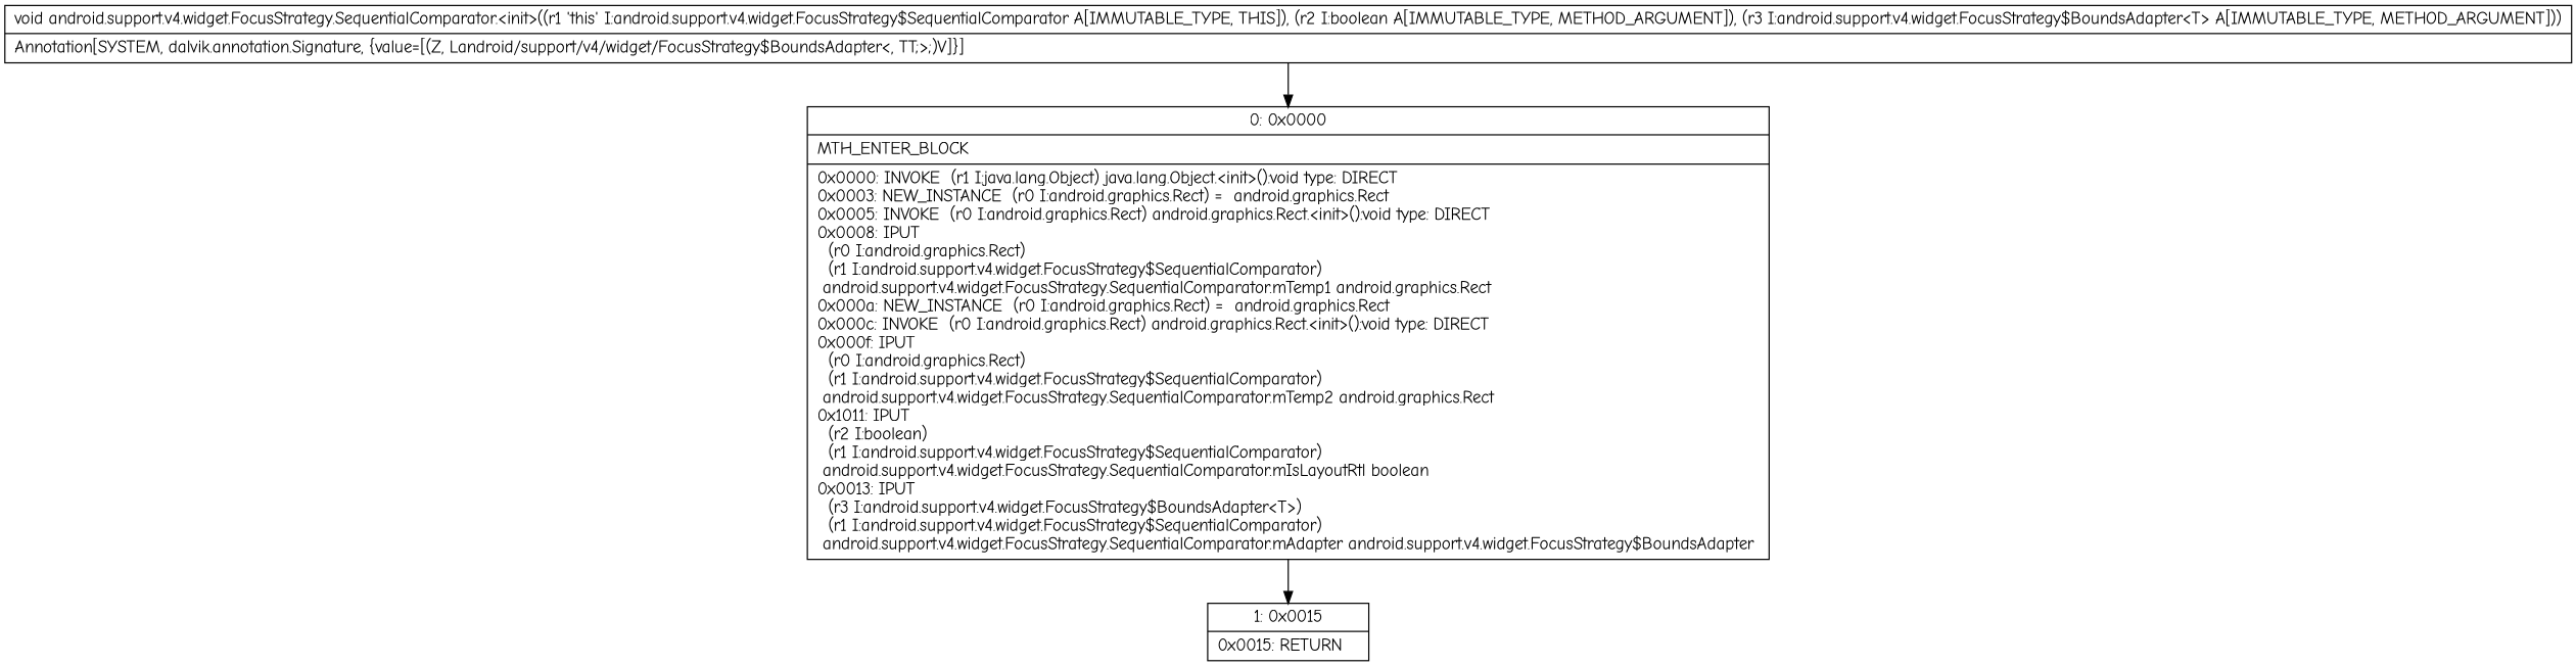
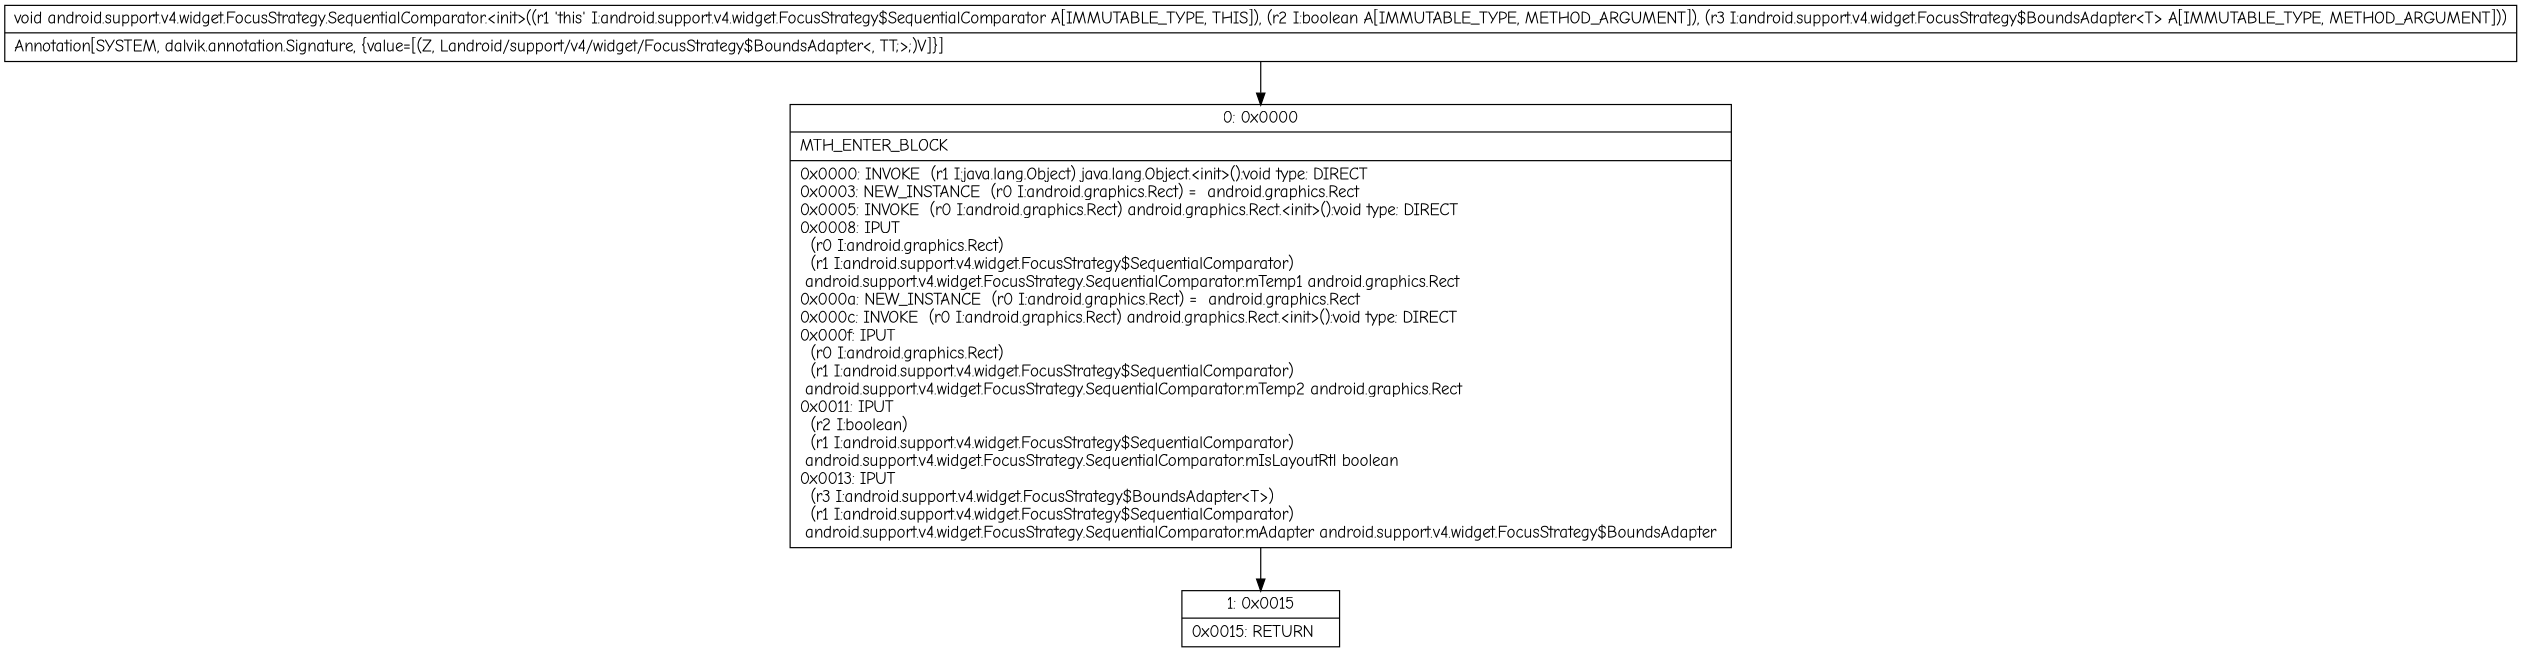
  digraph {
    fontname="Comic Neue"
    node [shape=record fontname="Comic Neue"]
    edge [fontname="Comic Neue"]
-   n1 [label="{0\:\ 0x0000|MTH_ENTER_BLOCK\l|0x0000: INVOKE  (r1 I:java.lang.Object) java.lang.Object.\<init\>():void type: DIRECT \l0x0003: NEW_INSTANCE  (r0 I:android.graphics.Rect) =  android.graphics.Rect \l0x0005: INVOKE  (r0 I:android.graphics.Rect) android.graphics.Rect.\<init\>():void type: DIRECT \l0x0008: IPUT  \l  (r0 I:android.graphics.Rect)\l  (r1 I:android.support.v4.widget.FocusStrategy$SequentialComparator)\l android.support.v4.widget.FocusStrategy.SequentialComparator.mTemp1 android.graphics.Rect \l0x000a: NEW_INSTANCE  (r0 I:android.graphics.Rect) =  android.graphics.Rect \l0x000c: INVOKE  (r0 I:android.graphics.Rect) android.graphics.Rect.\<init\>():void type: DIRECT \l0x000f: IPUT  \l  (r0 I:android.graphics.Rect)\l  (r1 I:android.support.v4.widget.FocusStrategy$SequentialComparator)\l android.support.v4.widget.FocusStrategy.SequentialComparator.mTemp2 android.graphics.Rect \l0x1011: IPUT  \l  (r2 I:boolean)\l  (r1 I:android.support.v4.widget.FocusStrategy$SequentialComparator)\l android.support.v4.widget.FocusStrategy.SequentialComparator.mIsLayoutRtl boolean \l0x0013: IPUT  \l  (r3 I:android.support.v4.widget.FocusStrategy$BoundsAdapter\<T\>)\l  (r1 I:android.support.v4.widget.FocusStrategy$SequentialComparator)\l android.support.v4.widget.FocusStrategy.SequentialComparator.mAdapter android.support.v4.widget.FocusStrategy$BoundsAdapter \l}"]
+   n1 [label="{0\:\ 0x0000|MTH_ENTER_BLOCK\l|0x0000: INVOKE  (r1 I:java.lang.Object) java.lang.Object.\<init\>():void type: DIRECT \l0x0003: NEW_INSTANCE  (r0 I:android.graphics.Rect) =  android.graphics.Rect \l0x0005: INVOKE  (r0 I:android.graphics.Rect) android.graphics.Rect.\<init\>():void type: DIRECT \l0x0008: IPUT  \l  (r0 I:android.graphics.Rect)\l  (r1 I:android.support.v4.widget.FocusStrategy$SequentialComparator)\l android.support.v4.widget.FocusStrategy.SequentialComparator.mTemp1 android.graphics.Rect \l0x000a: NEW_INSTANCE  (r0 I:android.graphics.Rect) =  android.graphics.Rect \l0x000c: INVOKE  (r0 I:android.graphics.Rect) android.graphics.Rect.\<init\>():void type: DIRECT \l0x000f: IPUT  \l  (r0 I:android.graphics.Rect)\l  (r1 I:android.support.v4.widget.FocusStrategy$SequentialComparator)\l android.support.v4.widget.FocusStrategy.SequentialComparator.mTemp2 android.graphics.Rect \l0x0011: IPUT  \l  (r2 I:boolean)\l  (r1 I:android.support.v4.widget.FocusStrategy$SequentialComparator)\l android.support.v4.widget.FocusStrategy.SequentialComparator.mIsLayoutRtl boolean \l0x0013: IPUT  \l  (r3 I:android.support.v4.widget.FocusStrategy$BoundsAdapter\<T\>)\l  (r1 I:android.support.v4.widget.FocusStrategy$SequentialComparator)\l android.support.v4.widget.FocusStrategy.SequentialComparator.mAdapter android.support.v4.widget.FocusStrategy$BoundsAdapter \l}"]
    n2 [label="{1\:\ 0x0015|0x0015: RETURN   \l}"]
    n3 [label="{void android.support.v4.widget.FocusStrategy.SequentialComparator.\<init\>((r1 'this' I:android.support.v4.widget.FocusStrategy$SequentialComparator A[IMMUTABLE_TYPE, THIS]), (r2 I:boolean A[IMMUTABLE_TYPE, METHOD_ARGUMENT]), (r3 I:android.support.v4.widget.FocusStrategy$BoundsAdapter\<T\> A[IMMUTABLE_TYPE, METHOD_ARGUMENT]))  | Annotation[SYSTEM, dalvik.annotation.Signature, \{value=[(Z, Landroid\/support\/v4\/widget\/FocusStrategy$BoundsAdapter\<, TT;\>;)V]\}]\l}"]
    n1 -> n2
    n3 -> n1
  }
